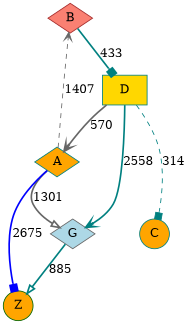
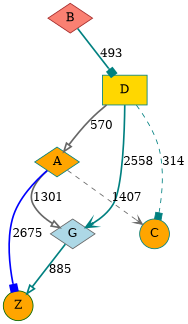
  digraph {
    rankdir=TB
    node [color=teal fillcolor=orange shape=diamond style=filled]
    edge [arrowhead=box color=teal style=bold]
    B [color=brown fillcolor=salmon]
    D [fillcolor=gold shape=box]
    C [shape=circle]
    A
    G [color=gray40 fillcolor=lightblue]
    Z [color=darkgreen shape=circle]
-   B -> D [label=433]
+   B -> D [label=493]
    D -> C [label=314 style=dashed]
-   D -> A [arrowhead=vee color=gray40 label=570]
+   D -> A [arrowhead=onormal color=gray40 label=570]
    D -> G [arrowhead=vee label=2558]
-   A -> B [arrowhead=vee color=gray40 label=1407 style=dashed]
+   A -> C [arrowhead=vee color=gray40 label=1407 style=dashed]
    A -> G [arrowhead=onormal color=gray40 label=1301]
    A -> Z [color=blue label=2675]
    G -> Z [arrowhead=onormal label=885]
  }
